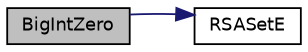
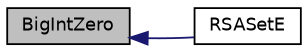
  digraph {
    rankdir=LR
    node [color=black fontname=Helvetica fontsize=10 shape=record style=filled]
    n1 [fillcolor=grey75 fontcolor=black height=0.2 label=BigIntZero width=0.4]
    n2 [fillcolor=white height=0.2 label=RSASetE width=0.4]
-   n2 -> n1 [color=midnightblue dir=back fontname=Helvetica fontsize=10 labelfontname=Helvetica labelfontsize=10 style=solid]
+   n1 -> n2 [color=midnightblue dir=back fontname=Helvetica fontsize=10 labelfontname=Helvetica labelfontsize=10 style=solid]
  }
